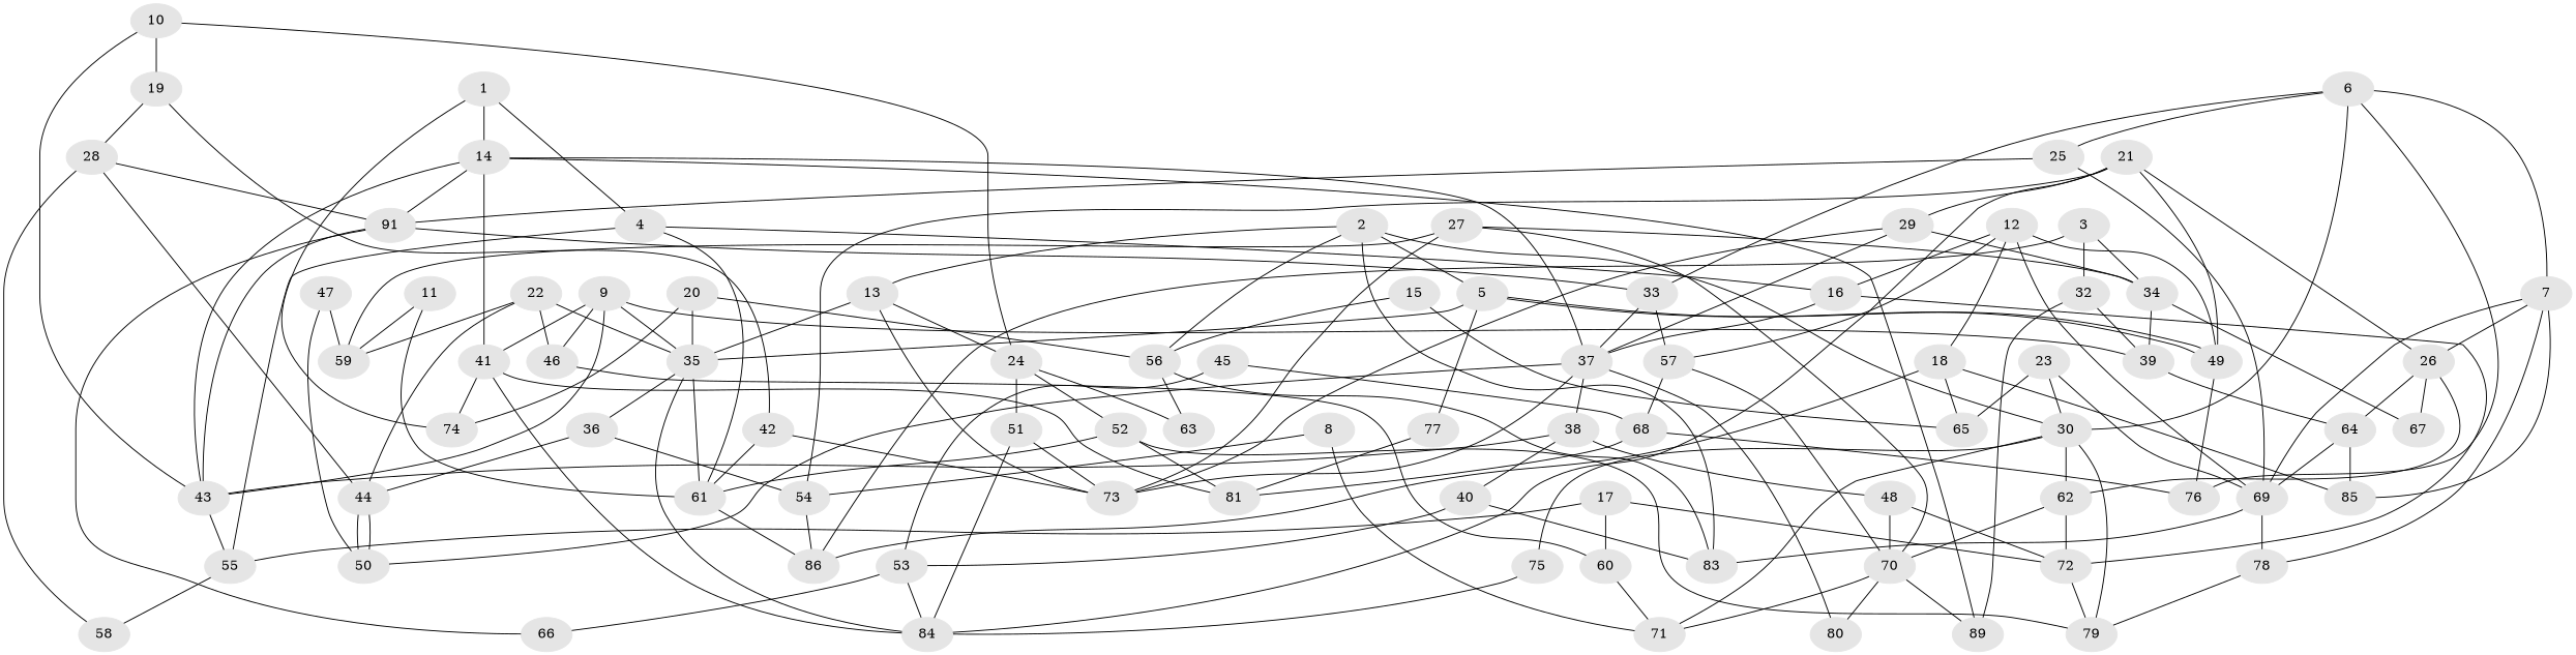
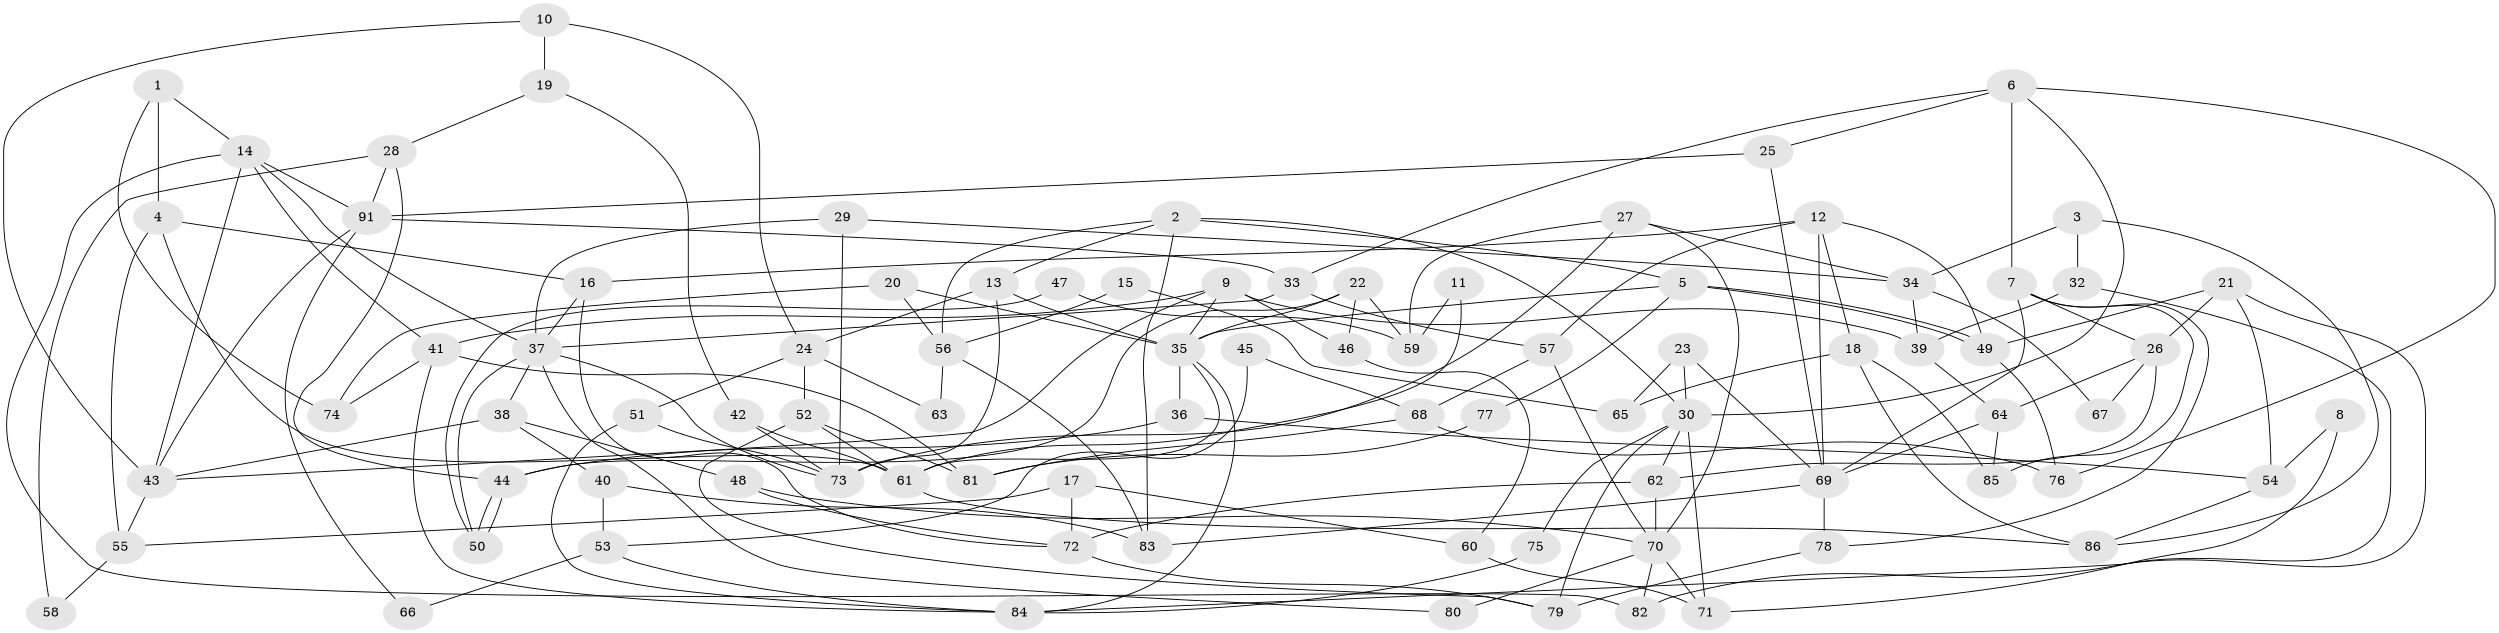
  graph {
    node [color=gray90 style=filled]
    1
    4
    14
    74
    16
    55
    61
    41
    43
    n10 [label=91]
    37
-   82 [label=89]
+   82
    2
    5
    13
    30
    56
    83
    35
    49
    77
    24
    73
    71
    62
    75
    79
    63
    3
    32
    34
    86
    39
    67
    72
    58
    84
    36
    76
    81
    6
    7
    25
    33
    26
    69
    78
    85
    57
    64
    8
    54
    9
    46
    60
    10
    19
    28
    42
    51
    52
    11
    59
    12
    18
    65
    70
    68
    20
    66
    38
    50
    80
    15
    17
    44
    21
    29
    22
    23
    27
    40
    48
    53
    45
    47
    1 -- 4
    1 -- 14
    1 -- 74
    4 -- 16
    4 -- 55
    4 -- 61
    14 -- 41
    14 -- 43
    14 -- n10
    14 -- 37
    14 -- 82
    16 -- 37
    16 -- 72
    55 -- 58
    61 -- 86
    41 -- 74
    41 -- 84
    41 -- 81
    43 -- 55
    n10 -- 43
    n10 -- 33
    n10 -- 66
    37 -- 73
    37 -- 38
    37 -- 50
    37 -- 80
    2 -- 5
    2 -- 13
    2 -- 30
    2 -- 56
    2 -- 83
    5 -- 35
    5 -- 49
    5 -- 49
    5 -- 77
    13 -- 35
    13 -- 24
    13 -- 73
    30 -- 71
    30 -- 62
    30 -- 75
    30 -- 79
    56 -- 83
    56 -- 63
    35 -- 61
    35 -- 84
    35 -- 36
    49 -- 76
    77 -- 81
    24 -- 63
    24 -- 51
    24 -- 52
    62 -- 72
    62 -- 70
    75 -- 84
    3 -- 32
    3 -- 34
    3 -- 86
    32 -- 82
    32 -- 39
    34 -- 39
    34 -- 67
    39 -- 64
    72 -- 79
    36 -- 54
    36 -- 44
    6 -- 30
    6 -- 76
    6 -- 7
    6 -- 25
    6 -- 33
    7 -- 26
    7 -- 69
    7 -- 78
    7 -- 85
    25 -- n10
    25 -- 69
    33 -- 37
    33 -- 57
    26 -- 62
    26 -- 67
    26 -- 64
    69 -- 83
    69 -- 78
    78 -- 79
    57 -- 70
    57 -- 68
    64 -- 69
    64 -- 85
    8 -- 71
    8 -- 54
    54 -- 86
    9 -- 41
    9 -- 43
    9 -- 35
    9 -- 39
    9 -- 46
    46 -- 60
    60 -- 71
    10 -- 43
    10 -- 24
    10 -- 19
    19 -- 28
    19 -- 42
    28 -- n10
    28 -- 58
    28 -- 44
    42 -- 61
    42 -- 73
    51 -- 73
    51 -- 84
    52 -- 61
    52 -- 79
    52 -- 81
    11 -- 61
    11 -- 59
    12 -- 16
    12 -- 49
    12 -- 69
    12 -- 57
    12 -- 18
    18 -- 86
    18 -- 85
    18 -- 65
    70 -- 82
    70 -- 71
    70 -- 80
    68 -- 76
    68 -- 81
    20 -- 74
    20 -- 56
    20 -- 35
    38 -- 43
    38 -- 40
    38 -- 48
    15 -- 56
    15 -- 65
    17 -- 55
    17 -- 72
    17 -- 60
    44 -- 50
    44 -- 50
    21 -- 49
    21 -- 84
    21 -- 26
    21 -- 54
-   21 -- 29
    29 -- 37
    29 -- 73
    29 -- 34
    22 -- 35
    22 -- 46
    22 -- 59
    22 -- 44
    23 -- 30
    23 -- 69
    23 -- 65
    27 -- 73
    27 -- 34
    27 -- 59
    27 -- 70
    40 -- 83
    40 -- 53
    48 -- 72
    48 -- 70
    53 -- 84
    53 -- 66
    45 -- 68
    45 -- 53
    47 -- 59
    47 -- 50
  }
